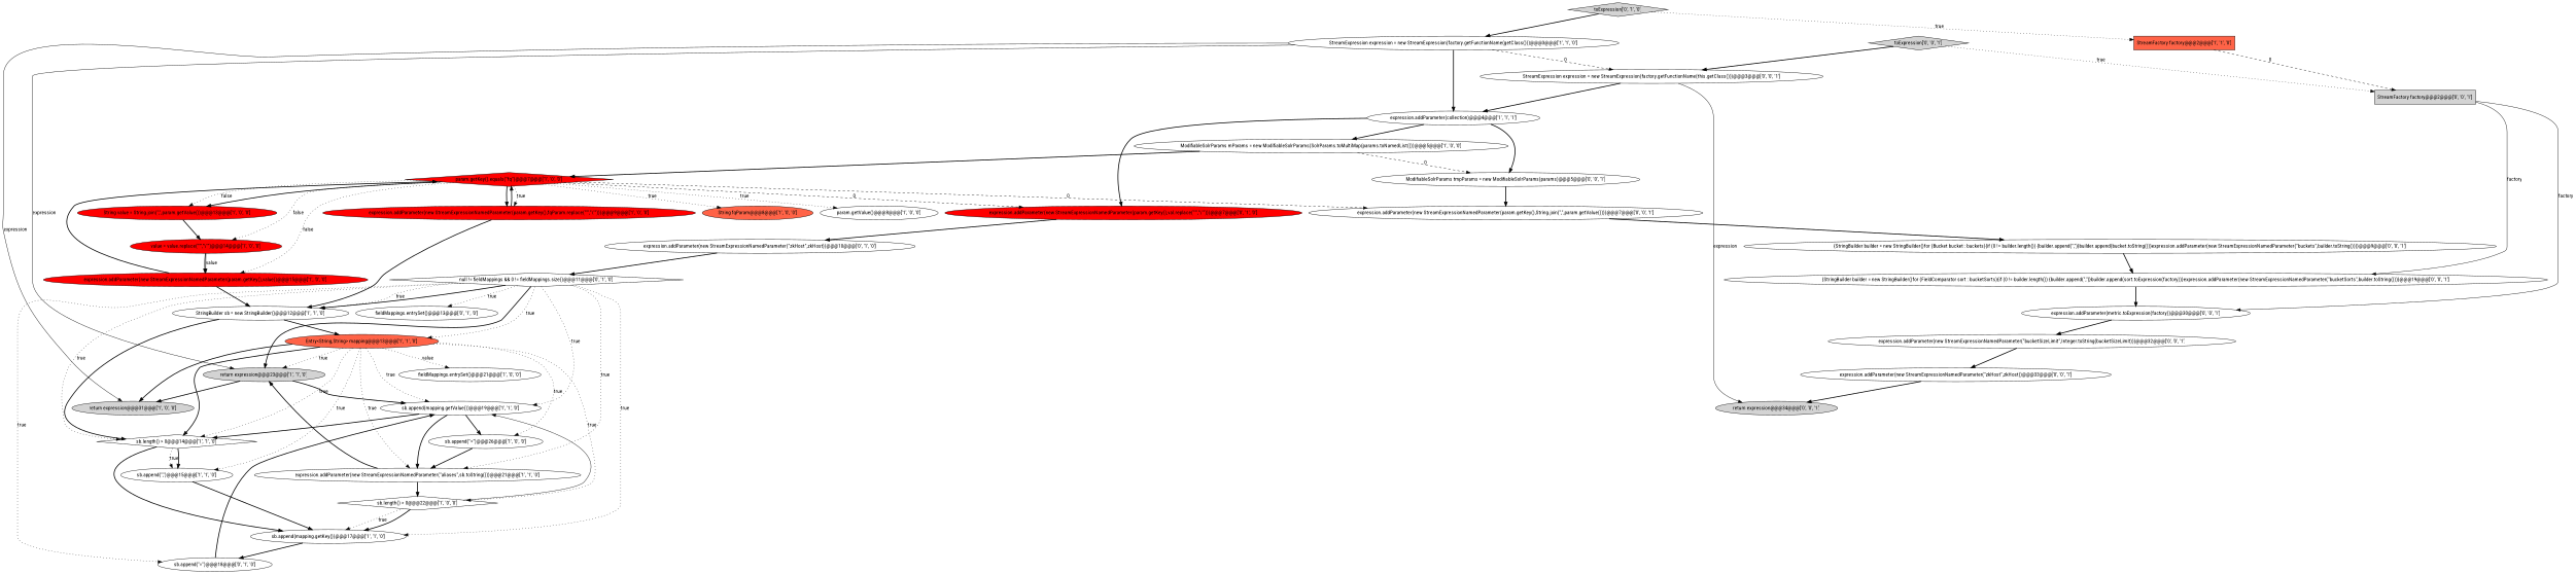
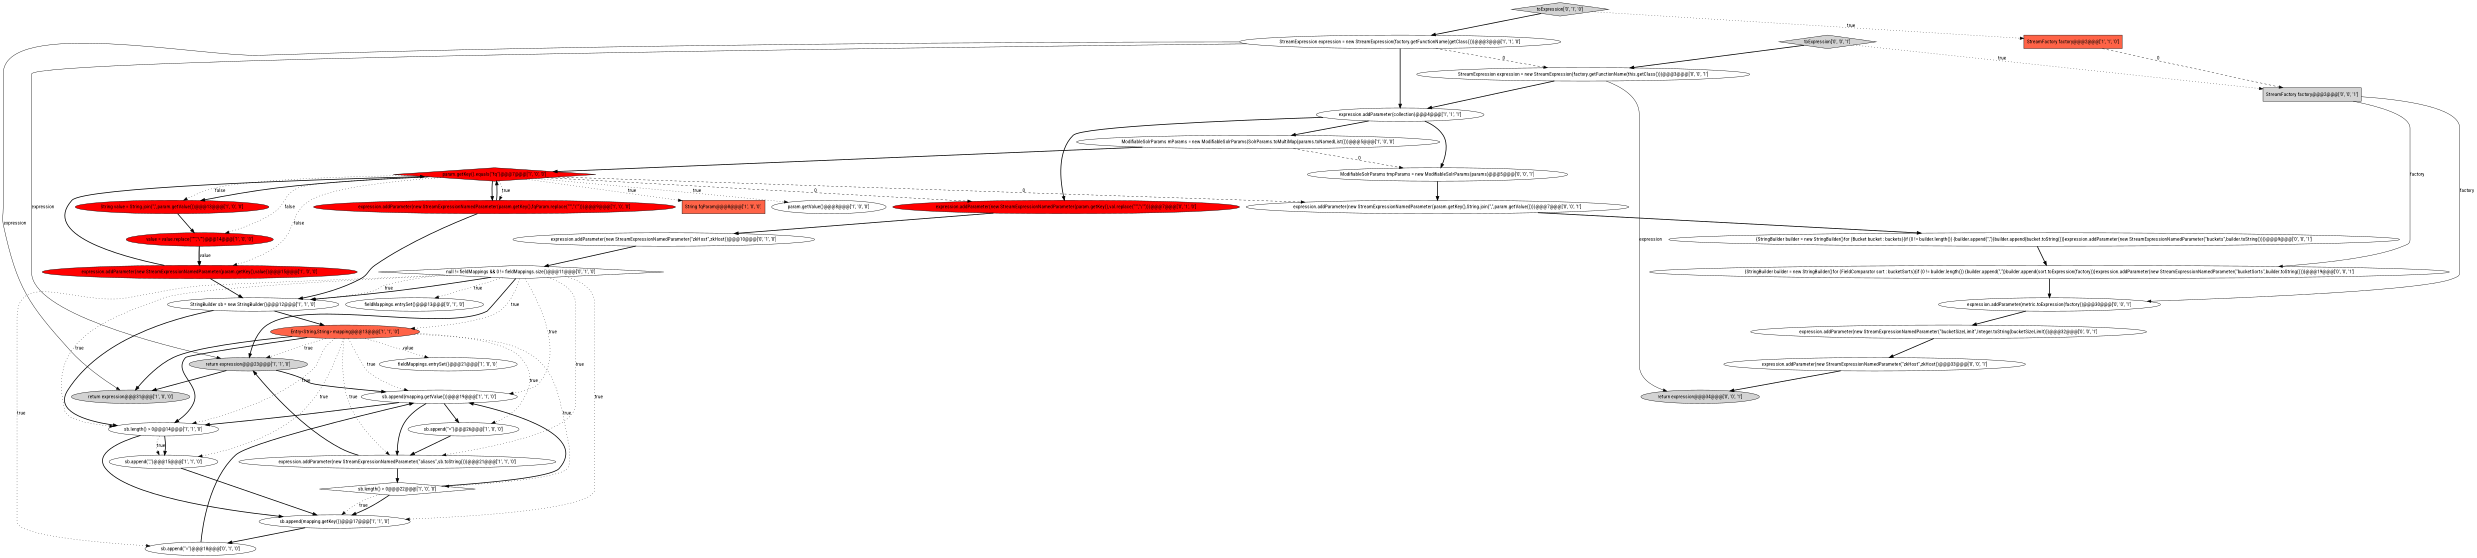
  digraph {
    fontname="Roboto Condensed"
    node [fillcolor=white fontname="Roboto Condensed" shape=ellipse style=filled]
    edge [fontname="Roboto Condensed" style=bold]
    n1 [label="StreamExpression expression = new StreamExpression(factory.getFunctionName(getClass()))@@@3@@@['1', '1', '0']"]
    n2 [fillcolor=lightgray label="return expression@@@23@@@['1', '1', '0']"]
    n3 [fillcolor=lightgray label="return expression@@@31@@@['1', '0', '0']"]
    n4 [label="StreamExpression expression = new StreamExpression(factory.getFunctionName(this.getClass()))@@@3@@@['0', '0', '1']"]
    n5 [label="expression.addParameter(collection)@@@4@@@['1', '1', '1']"]
    n6 [label="sb.append(mapping.getValue())@@@19@@@['1', '1', '0']"]
    n7 [fillcolor=lightgray label="return expression@@@34@@@['0', '0', '1']"]
    n8 [fillcolor=red label="expression.addParameter(new StreamExpressionNamedParameter(param.getKey(),val.replace(\"\"\",\"\\\"\")))@@@7@@@['0', '1', '0']"]
    n9 [label="ModifiableSolrParams mParams = new ModifiableSolrParams(SolrParams.toMultiMap(params.toNamedList()))@@@5@@@['1', '0', '0']"]
    n10 [label="ModifiableSolrParams tmpParams = new ModifiableSolrParams(params)@@@5@@@['0', '0', '1']"]
    n11 [label="expression.addParameter(new StreamExpressionNamedParameter(\"zkHost\",zkHost))@@@10@@@['0', '1', '0']"]
    n12 [label="null != fieldMappings && 0 != fieldMappings.size()@@@11@@@['0', '1', '0']" shape=diamond]
    n13 [fillcolor=red label="expression.addParameter(new StreamExpressionNamedParameter(param.getKey(),fqParam.replace(\"\"\",\"\\\"\")))@@@9@@@['1', '0', '0']"]
    n14 [label="StringBuilder sb = new StringBuilder()@@@12@@@['1', '1', '0']"]
    n15 [fillcolor=red label="param.getKey().equals(\"fq\")@@@7@@@['1', '0', '0']" shape=diamond]
-   n16 [label="sb.length() > 0@@@14@@@['1', '1', '0']" shape=diamond]
+   n16 [label="sb.length() > 0@@@14@@@['1', '1', '0']"]
    n17 [fillcolor=tomato label="Entry<String,String> mapping@@@13@@@['1', '1', '0']"]
    n18 [fillcolor=red label="expression.addParameter(new StreamExpressionNamedParameter(param.getKey(),value))@@@15@@@['1', '0', '0']"]
    n19 [label="expression.addParameter(new StreamExpressionNamedParameter(param.getKey(),String.join(\",\",param.getValue())))@@@7@@@['0', '0', '1']"]
-   n20 [fillcolor=tomato label="String fqParam@@@8@@@['1', '0', '0']"]
+   n20 [fillcolor=tomato label="String fqParam@@@8@@@['1', '0', '0']" shape=box]
    n21 [label="param.getValue()@@@8@@@['1', '0', '0']"]
    n22 [fillcolor=red label="value = value.replace(\"\"\",\"\\\"\")@@@14@@@['1', '0', '0']"]
    n23 [fillcolor=red label="String value = String.join(\",\",param.getValue())@@@13@@@['1', '0', '0']"]
    n24 [label="expression.addParameter(new StreamExpressionNamedParameter(\"aliases\",sb.toString()))@@@21@@@['1', '1', '0']"]
    n25 [label="sb.append(\"=\")@@@26@@@['1', '0', '0']"]
    n26 [label="sb.length() > 0@@@22@@@['1', '0', '0']" shape=diamond]
    n27 [label="sb.append(mapping.getKey())@@@17@@@['1', '1', '0']"]
    n28 [label="sb.append(\",\")@@@15@@@['1', '1', '0']"]
    n29 [label="{StringBuilder builder = new StringBuilder()for (FieldComparator sort : bucketSorts){if (0 != builder.length()) {builder.append(\",\")}builder.append(sort.toExpression(factory))}expression.addParameter(new StreamExpressionNamedParameter(\"bucketSorts\",builder.toString()))}@@@19@@@['0', '0', '1']"]
    n30 [label="expression.addParameter(metric.toExpression(factory))@@@30@@@['0', '0', '1']"]
    n31 [label="expression.addParameter(new StreamExpressionNamedParameter(\"bucketSizeLimit\",Integer.toString(bucketSizeLimit)))@@@32@@@['0', '0', '1']"]
    n32 [label="expression.addParameter(new StreamExpressionNamedParameter(\"zkHost\",zkHost))@@@33@@@['0', '0', '1']"]
    n33 [fillcolor=lightgray label="toExpression['0', '1', '0']" shape=diamond]
    n34 [fillcolor=tomato label="StreamFactory factory@@@2@@@['1', '1', '0']" shape=box]
    n35 [fillcolor=lightgray label="StreamFactory factory@@@2@@@['0', '0', '1']" shape=box]
    n36 [label="{StringBuilder builder = new StringBuilder()for (Bucket bucket : buckets){if (0 != builder.length()) {builder.append(\",\")}builder.append(bucket.toString())}expression.addParameter(new StreamExpressionNamedParameter(\"buckets\",builder.toString()))}@@@9@@@['0', '0', '1']"]
    n37 [label="fieldMappings.entrySet()@@@13@@@['0', '1', '0']"]
    n38 [label="sb.append(\"=\")@@@18@@@['0', '1', '0']"]
    n39 [fillcolor=lightgray label="toExpression['0', '0', '1']" shape=diamond]
    n40 [label="fieldMappings.entrySet()@@@21@@@['1', '0', '0']"]
    n1 -> n2 [label=expression style=solid]
    n1 -> n3 [label=expression style=solid]
    n1 -> n4 [label=0 style=dashed]
    n1 -> n5
    n2 -> n3
    n2 -> n6
    n4 -> n5
    n4 -> n7 [label=expression style=solid]
    n5 -> n8
    n5 -> n9
    n5 -> n10
    n6 -> n16
    n6 -> n24
    n6 -> n25
    n8 -> n11
    n9 -> n10 [label=0 style=dashed]
    n9 -> n15
    n10 -> n19
    n11 -> n12
    n12 -> n2
    n12 -> n6 [label=true style=dotted]
    n12 -> n14
    n12 -> n14 [label=true style=dotted]
    n12 -> n16 [label=true style=dotted]
    n12 -> n17 [label=true style=dotted]
    n12 -> n24 [label=true style=dotted]
    n12 -> n27 [label=true style=dotted]
    n12 -> n37 [label=true style=dotted]
    n12 -> n38 [label=true style=dotted]
    n13 -> n14
    n13 -> n15
    n14 -> n16
    n14 -> n17
    n15 -> n8 [label=0 style=dashed]
    n15 -> n13 [label=true style=dotted]
    n15 -> n13
    n15 -> n18 [label=false style=dotted]
    n15 -> n19 [label=0 style=dashed]
    n15 -> n20 [label=true style=dotted]
    n15 -> n21 [label=true style=dotted]
    n15 -> n22 [label=false style=dotted]
    n15 -> n23 [label=false style=dotted]
    n15 -> n23
    n16 -> n27
    n16 -> n28 [label=true style=dotted]
    n16 -> n28
    n17 -> n2 [label=true style=dotted]
    n17 -> n3
    n17 -> n6 [label=true style=dotted]
    n17 -> n16 [label=true style=dotted]
    n17 -> n16
    n17 -> n24 [label=true style=dotted]
    n17 -> n25 [label=true style=dotted]
    n17 -> n26 [label=true style=dotted]
    n17 -> n28 [label=true style=dotted]
    n17 -> n40 [label=value style=dotted]
    n18 -> n14
    n18 -> n15
    n19 -> n36
    n22 -> n18
    n22 -> n18 [label=value style=solid]
    n23 -> n22
    n24 -> n2
    n24 -> n26
    n25 -> n24
-   n26 -> n6 [style=solid]
+   n26 -> n6
    n26 -> n27 [label=true style=dotted]
    n26 -> n27
    n27 -> n38
    n28 -> n27
    n29 -> n30
    n30 -> n31
    n31 -> n32
    n32 -> n7
    n33 -> n1
    n33 -> n34 [label=true style=dotted]
    n34 -> n35 [label=0 style=dashed]
    n35 -> n29 [label=factory style=solid]
    n35 -> n30 [label=factory style=solid]
    n36 -> n29
    n38 -> n6
    n39 -> n4
    n39 -> n35 [label=true style=dotted]
  }
